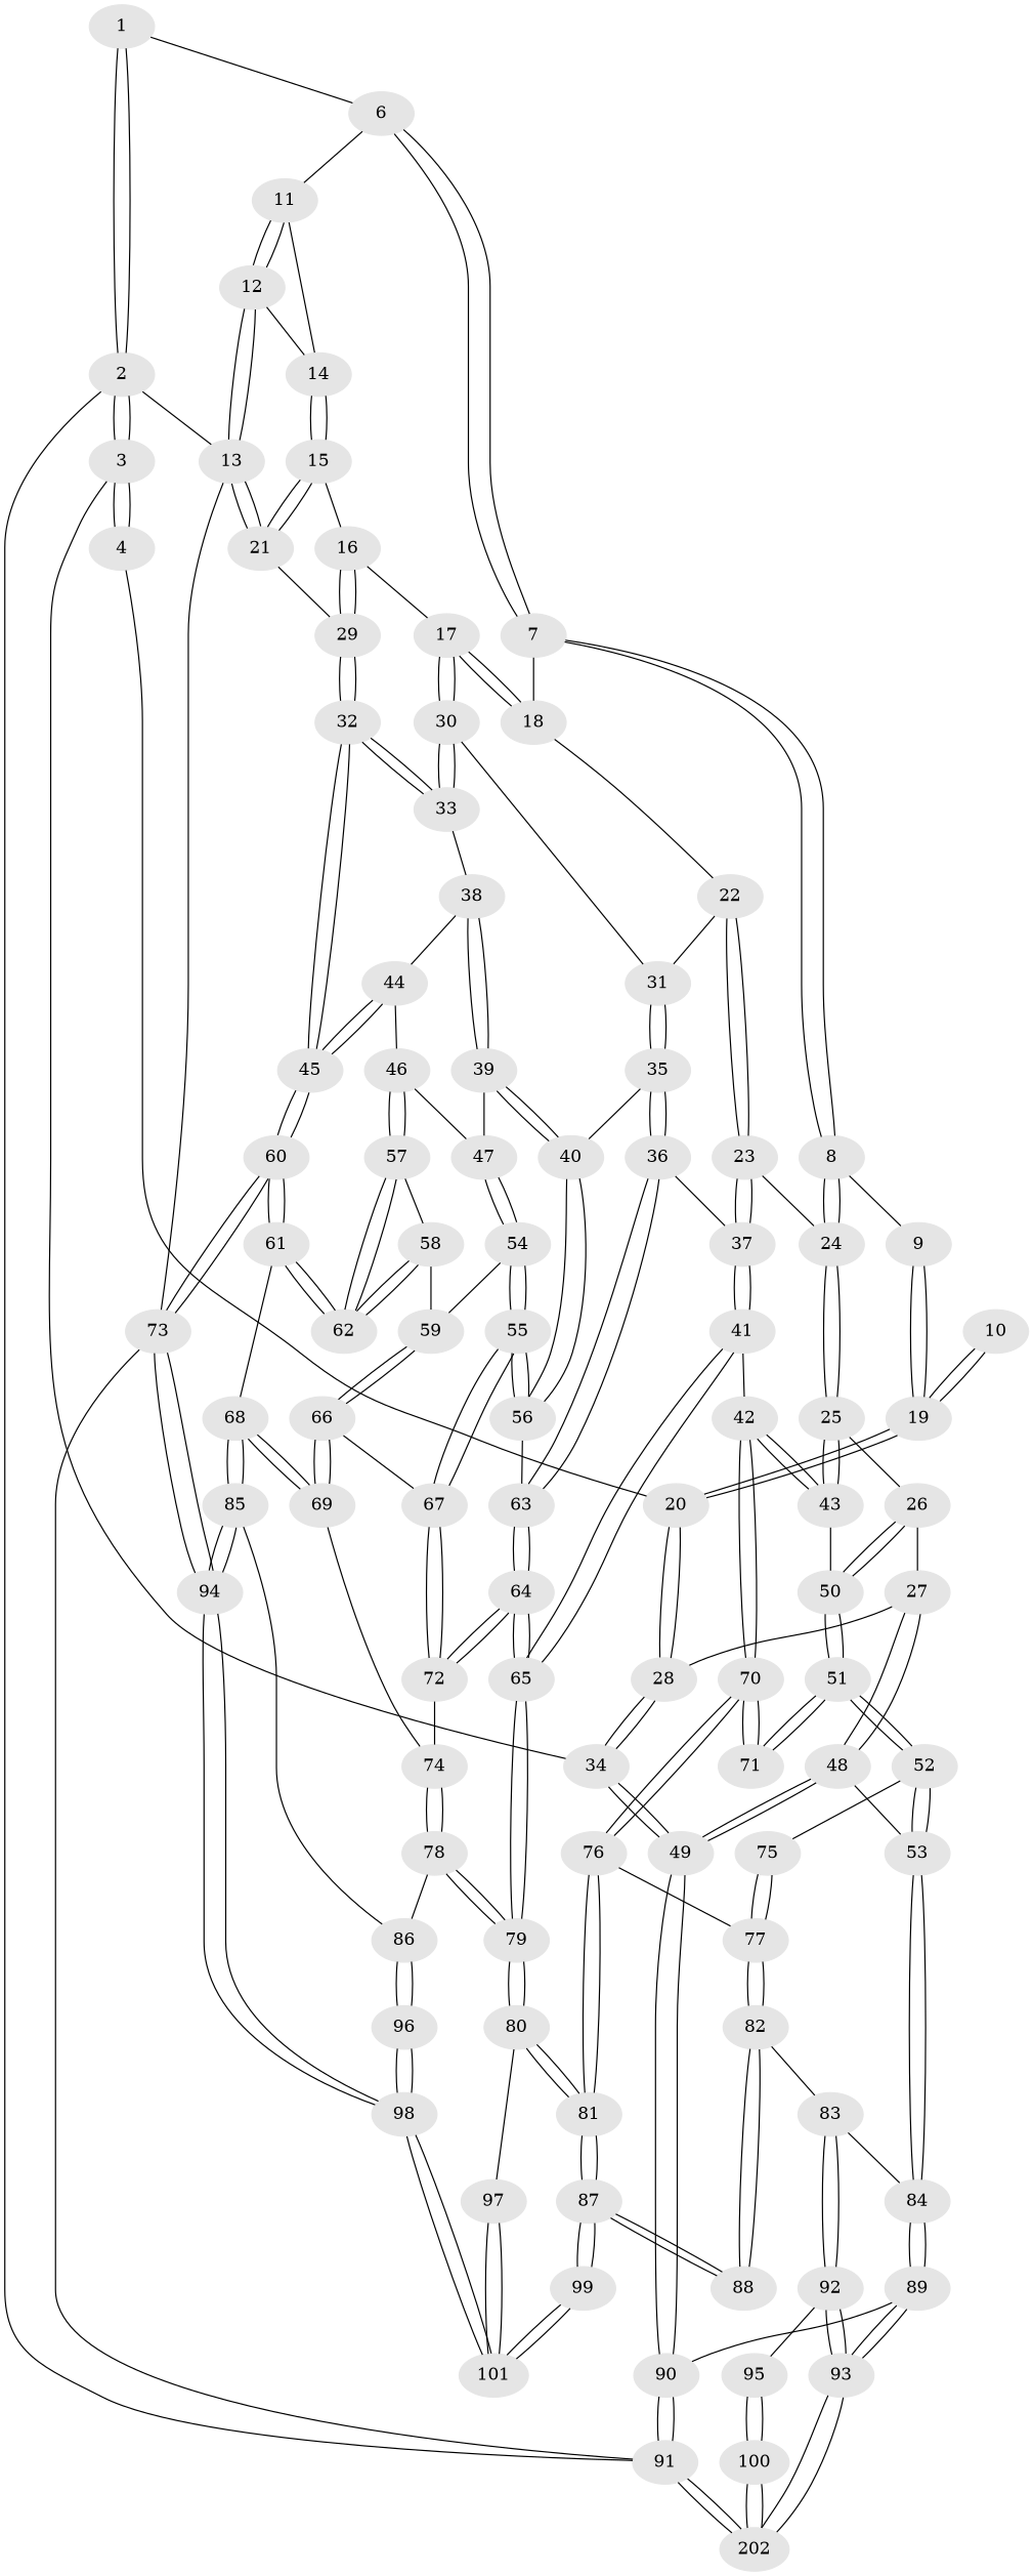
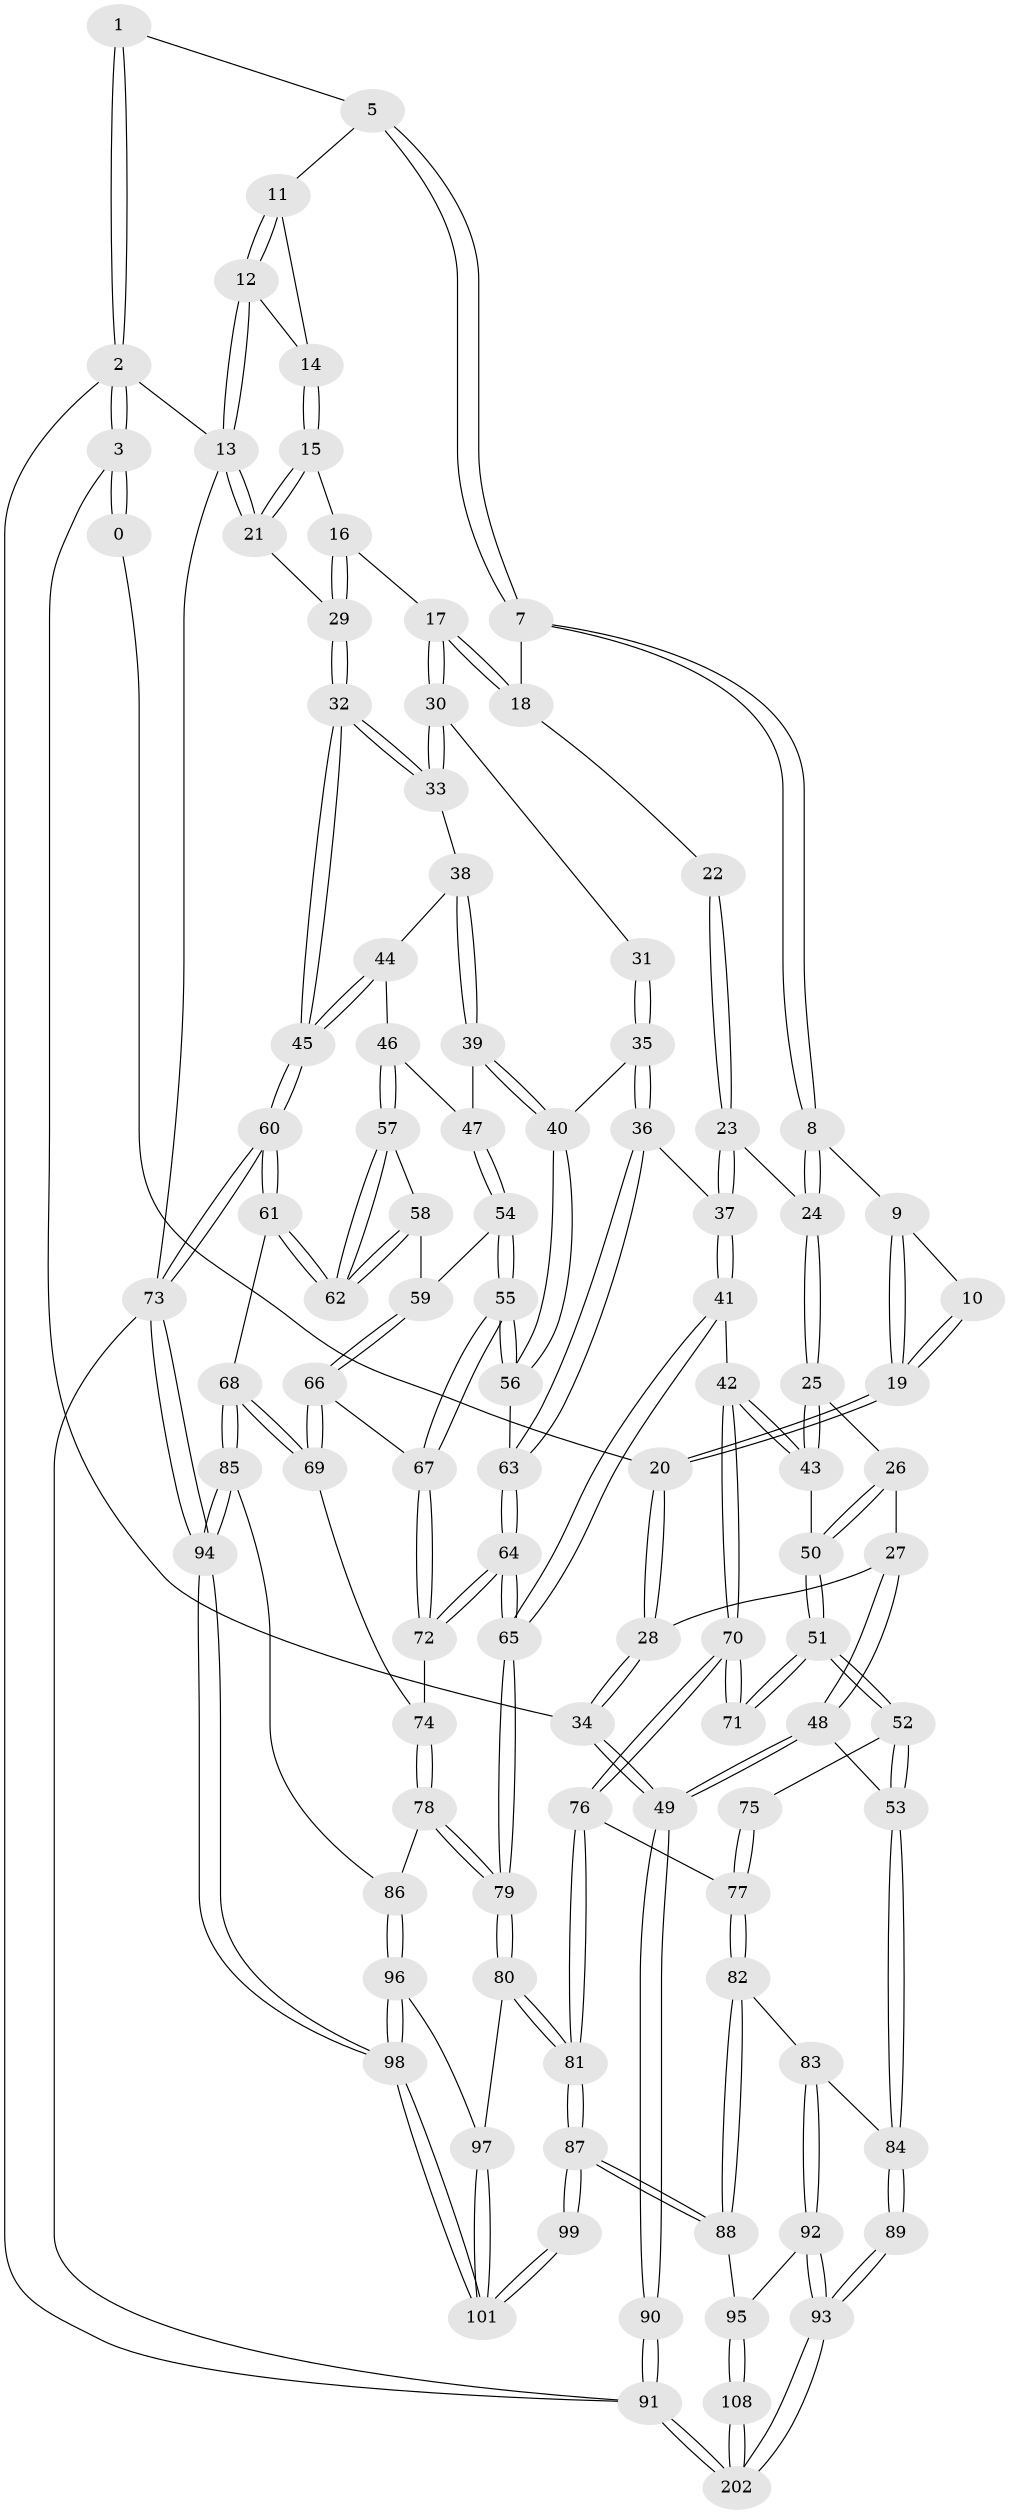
  graph {
    node [color=gray90 style=filled]
    1
    2
-   6
+   6 [label=5]
    3
    13
    91
    7
    11
-   4
+   4 [label=0]
    34
    21
    73
    n13 [label=202]
    20
    49
    28
    10
    19
    8
    18
    12
    14
    9
    24
    22
    25
    15
    29
    94
    16
    17
    30
    32
    31
    33
    23
    37
    35
    41
    26
    43
    27
    50
    48
    51
    53
    45
    38
    36
    40
    60
    39
    44
    90
    63
    56
    64
    42
    65
    47
    46
    54
    70
    79
    71
    76
    57
    61
    58
    62
    55
    59
    84
    52
    75
    77
    89
    67
    66
    72
    69
    68
    85
    74
    80
    86
    78
    81
    98
    82
    87
    83
    88
    96
    97
    101
    99
    92
    95
    93
-   100
+   100 [label=108]
    1 -- 2
    1 -- 2
    1 -- 6
    2 -- 3
    2 -- 3
    2 -- 13
    2 -- 91
    6 -- 7
    6 -- 7
    6 -- 11
    3 -- 4
    3 -- 4
    3 -- 34
    13 -- 21
    13 -- 21
    13 -- 73
    91 -- n13
    91 -- n13
    7 -- 8
    7 -- 8
    7 -- 18
    11 -- 12
    11 -- 12
    11 -- 14
    4 -- 20
    34 -- 49
    34 -- 49
    21 -- 29
    73 -- 91
    73 -- 94
    73 -- 94
    20 -- 28
    20 -- 28
    49 -- 90
    49 -- 90
    28 -- 34
    28 -- 34
    10 -- 19
    10 -- 19
    19 -- 20
    19 -- 20
    8 -- 9
    8 -- 24
    8 -- 24
    18 -- 22
    12 -- 13
    12 -- 13
    12 -- 14
    14 -- 15
    14 -- 15
+   9 -- 10
    9 -- 19
    9 -- 19
    24 -- 25
    24 -- 25
-   22 -- 31
    22 -- 23
    22 -- 23
    25 -- 26
    25 -- 43
    25 -- 43
    15 -- 21
    15 -- 21
    15 -- 16
    29 -- 32
    29 -- 32
    94 -- 98
    94 -- 98
    16 -- 29
    16 -- 29
    16 -- 17
    17 -- 18
    17 -- 18
    17 -- 30
    17 -- 30
    30 -- 31
    30 -- 33
    30 -- 33
    32 -- 33
    32 -- 33
    32 -- 45
    32 -- 45
    31 -- 35
    31 -- 35
    33 -- 38
    23 -- 24
    23 -- 37
    23 -- 37
    37 -- 41
    37 -- 41
    35 -- 36
    35 -- 36
    35 -- 40
    41 -- 42
    41 -- 65
    41 -- 65
    26 -- 27
    26 -- 50
    26 -- 50
    43 -- 50
    27 -- 28
    27 -- 48
    27 -- 48
    50 -- 51
    50 -- 51
    48 -- 49
    48 -- 49
    48 -- 53
    51 -- 71
    51 -- 71
    51 -- 52
    51 -- 52
    53 -- 84
    53 -- 84
    45 -- 60
    45 -- 60
    38 -- 39
    38 -- 39
    38 -- 44
    36 -- 37
    36 -- 63
    36 -- 63
    40 -- 56
    40 -- 56
    60 -- 73
    60 -- 73
    60 -- 61
    60 -- 61
    39 -- 40
    39 -- 40
    39 -- 47
    44 -- 45
    44 -- 45
    44 -- 46
    90 -- 91
    90 -- 91
    63 -- 64
    63 -- 64
    56 -- 63
    64 -- 65
    64 -- 65
    64 -- 72
    64 -- 72
    42 -- 43
    42 -- 43
    42 -- 70
    42 -- 70
    65 -- 79
    65 -- 79
    47 -- 54
    47 -- 54
    46 -- 47
    46 -- 57
    46 -- 57
    54 -- 55
    54 -- 55
    54 -- 59
    70 -- 71
    70 -- 71
    70 -- 76
    70 -- 76
    79 -- 80
    79 -- 80
    76 -- 77
    76 -- 81
    76 -- 81
    57 -- 58
    57 -- 62
    57 -- 62
    61 -- 62
    61 -- 62
    61 -- 68
    58 -- 62
    58 -- 62
    58 -- 59
    55 -- 56
    55 -- 56
    55 -- 67
    55 -- 67
    59 -- 66
    59 -- 66
    84 -- 89
    84 -- 89
    52 -- 53
    52 -- 53
    52 -- 75
    75 -- 77
    75 -- 77
    77 -- 82
    77 -- 82
-   89 -- 90
    89 -- 93
    89 -- 93
    67 -- 72
    67 -- 72
    66 -- 67
    66 -- 69
    66 -- 69
    72 -- 74
    69 -- 74
    68 -- 69
    68 -- 69
    68 -- 85
    68 -- 85
    85 -- 94
    85 -- 94
    85 -- 86
    74 -- 78
    74 -- 78
    80 -- 81
    80 -- 81
    80 -- 97
    86 -- 96
    86 -- 96
    78 -- 79
    78 -- 79
    78 -- 86
    81 -- 87
    81 -- 87
    98 -- 101
    98 -- 101
    82 -- 83
    82 -- 88
    82 -- 88
    87 -- 88
    87 -- 88
    87 -- 99
    87 -- 99
    83 -- 84
    83 -- 92
    83 -- 92
+   88 -- 95
    96 -- 98
    96 -- 98
+   96 -- 97
    97 -- 101
    97 -- 101
    99 -- 101
    99 -- 101
    92 -- 95
    92 -- 93
    92 -- 93
    95 -- 100
    95 -- 100
    93 -- n13
    93 -- n13
    100 -- n13
    100 -- n13
  }
